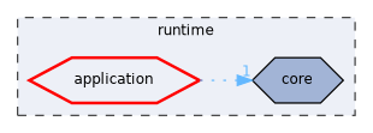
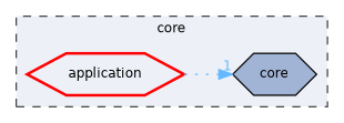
  digraph {
    compound=true
    rankdir=LR
    fontname="DejaVu Sans"
    node [fontname="DejaVu Sans" fontsize=10 shape=hexagon]
    n1 [color=black fillcolor="#a2b4d6" height=0.2 label=core style=filled width=0.4]
    n2 [color=red fillcolor="#edf0f7" height=0.2 label=application style="filled,bold" width=0.4]
    subgraph cluster_1 {
      bgcolor="#edf0f7"
      fontsize=10
-     label=runtime
+     label=core
      pencolor=grey25
      style="filled,dashed"
      n1
      n2
    }
    n2 -> n1 [color=steelblue1 fontcolor=steelblue1 fontname="DejaVu Sans" fontsize=10 headlabel=1 labeldistance=1.5 labelfontname=Helvetica labelfontsize=10 style=dotted]
  }
